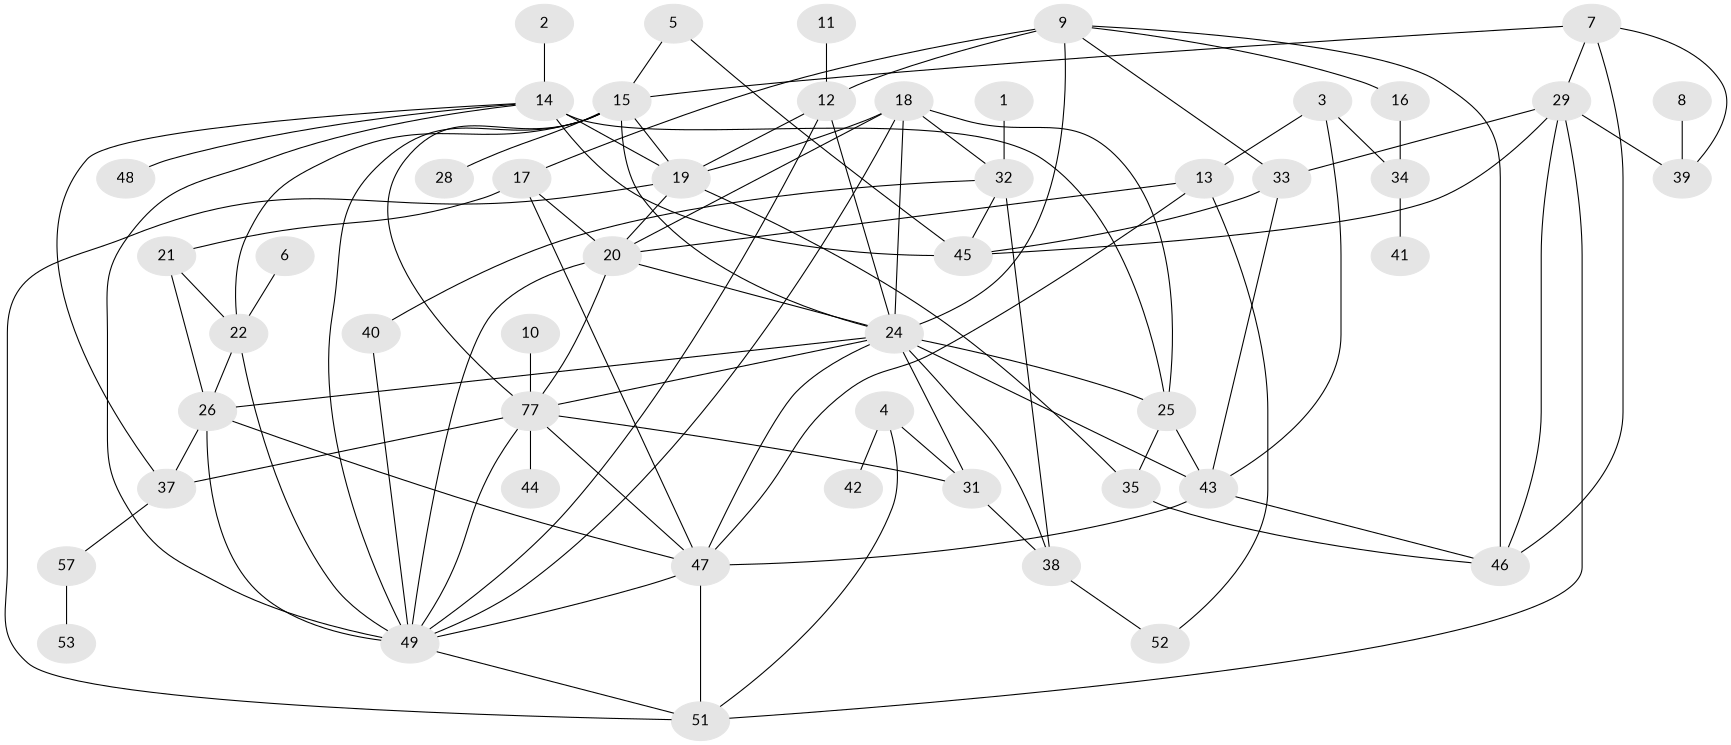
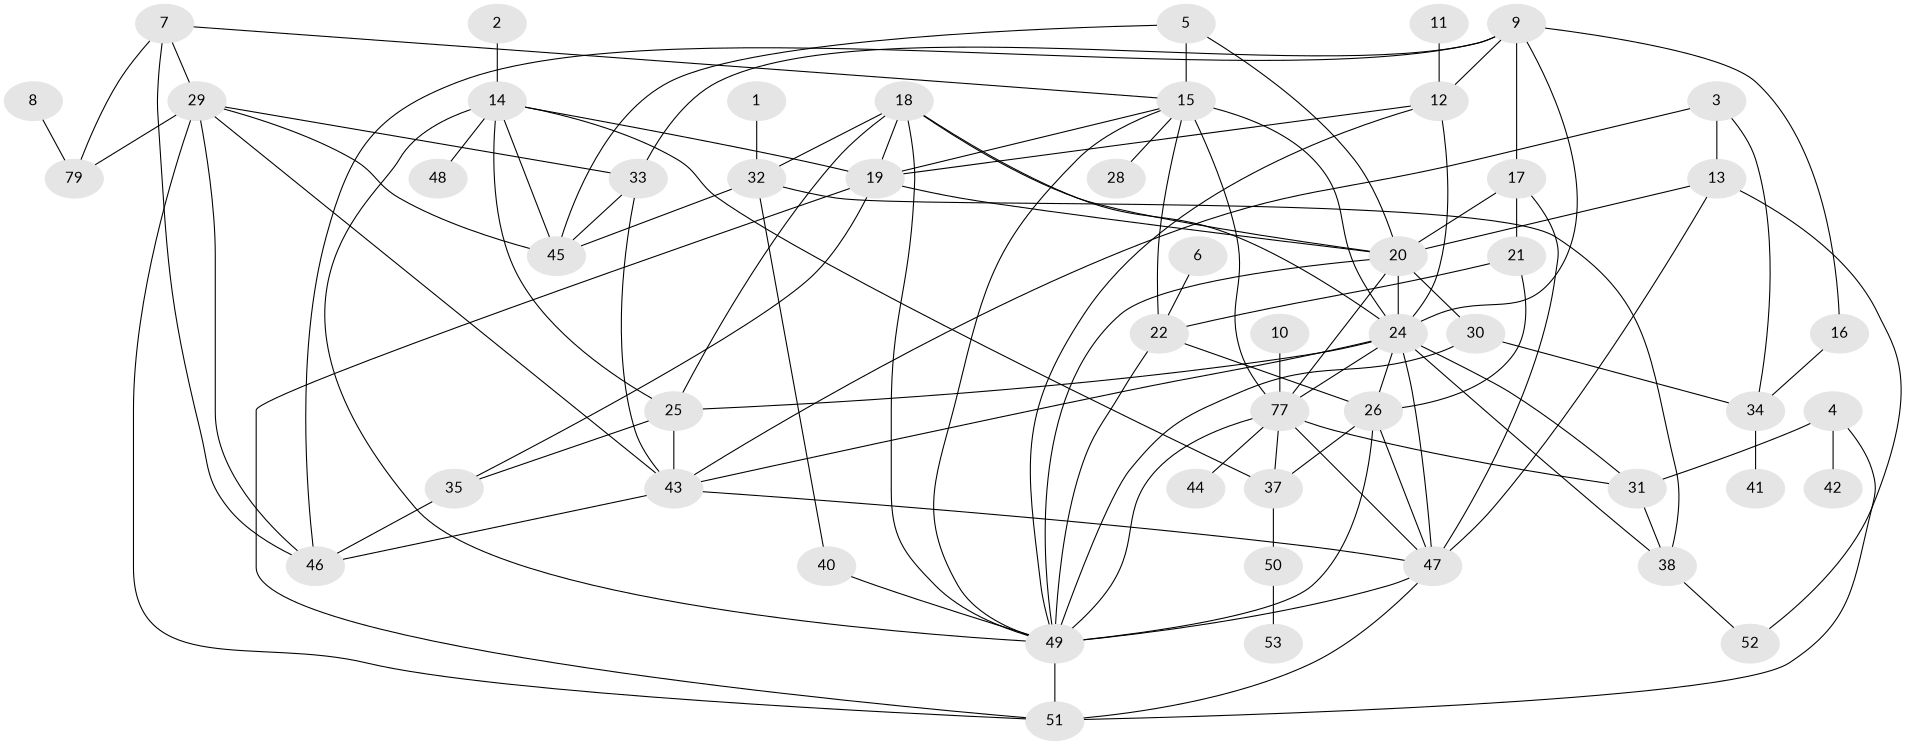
  graph {
    fontname=Lato
    node [color=gray90 fontname=Lato style=filled]
    edge [fontname=Lato weight=1.0]
    1
    32
    45
    38
    40
    2
    14
    49
    19
    25
    37
    48
    3
    13
    34
    43
    20
    47
    52
    41
    46
    51
    4
    31
    42
    5
    15
    22
    24
    n30 [label=77]
    28
+   30
    6
    26
    7
    29
-   39
+   39 [label=79]
    33
    8
    9
    12
    16
    17
    21
    10
    44
    11
    35
-   50 [label=57]
+   50
    18
    53
    1 -- 32
    32 -- 45
    32 -- 38
    32 -- 40
    38 -- 52
    40 -- 49
    2 -- 14
    14 -- 45
    14 -- 49
    14 -- 19
    14 -- 25 [weight=2.0]
    14 -- 37
    14 -- 48
    49 -- 51
    19 -- 20
    19 -- 51
    19 -- 35
    25 -- 43 [weight=2.0]
    25 -- 35
    37 -- 50
    3 -- 13
    3 -- 34
    3 -- 43
    13 -- 20
    13 -- 47
    13 -- 52
    34 -- 41
    43 -- 47
    43 -- 46
    20 -- 49
    20 -- 24
    20 -- n30
+   20 -- 30
    47 -- 49 [weight=2.0]
    47 -- 51
    4 -- 51
    4 -- 31
    4 -- 42
    31 -- 38
    5 -- 45
+   5 -- 20
    5 -- 15
    15 -- 49
    15 -- 19
    15 -- 22
    15 -- 24 [weight=2.0]
    15 -- n30
    15 -- 28
    22 -- 49 [weight=2.0]
    22 -- 26
    24 -- 38
    24 -- 25
    24 -- 43 [weight=2.0]
    24 -- 47
    24 -- 31 [weight=2.0]
    24 -- n30
    24 -- 26
    n30 -- 49
    n30 -- 37
    n30 -- 47
    n30 -- 31
    n30 -- 44
+   30 -- 49
+   30 -- 34
    6 -- 22
    26 -- 49 [weight=2.0]
    26 -- 37
    26 -- 47
    7 -- 46
    7 -- 15
    7 -- 29
    7 -- 39
    29 -- 45
+   29 -- 43
    29 -- 46
    29 -- 51
    29 -- 39
    29 -- 33
    33 -- 45
    33 -- 43
    8 -- 39
    9 -- 46
    9 -- 24 [weight=2.0]
    9 -- 33
    9 -- 12
    9 -- 16
    9 -- 17
    12 -- 49
    12 -- 19
    12 -- 24
    16 -- 34
    17 -- 20
    17 -- 47
    17 -- 21
    21 -- 22
    21 -- 26
    10 -- n30
    11 -- 12
    35 -- 46
    50 -- 53
    18 -- 32
    18 -- 49
    18 -- 19
    18 -- 25
    18 -- 20
    18 -- 24
  }
